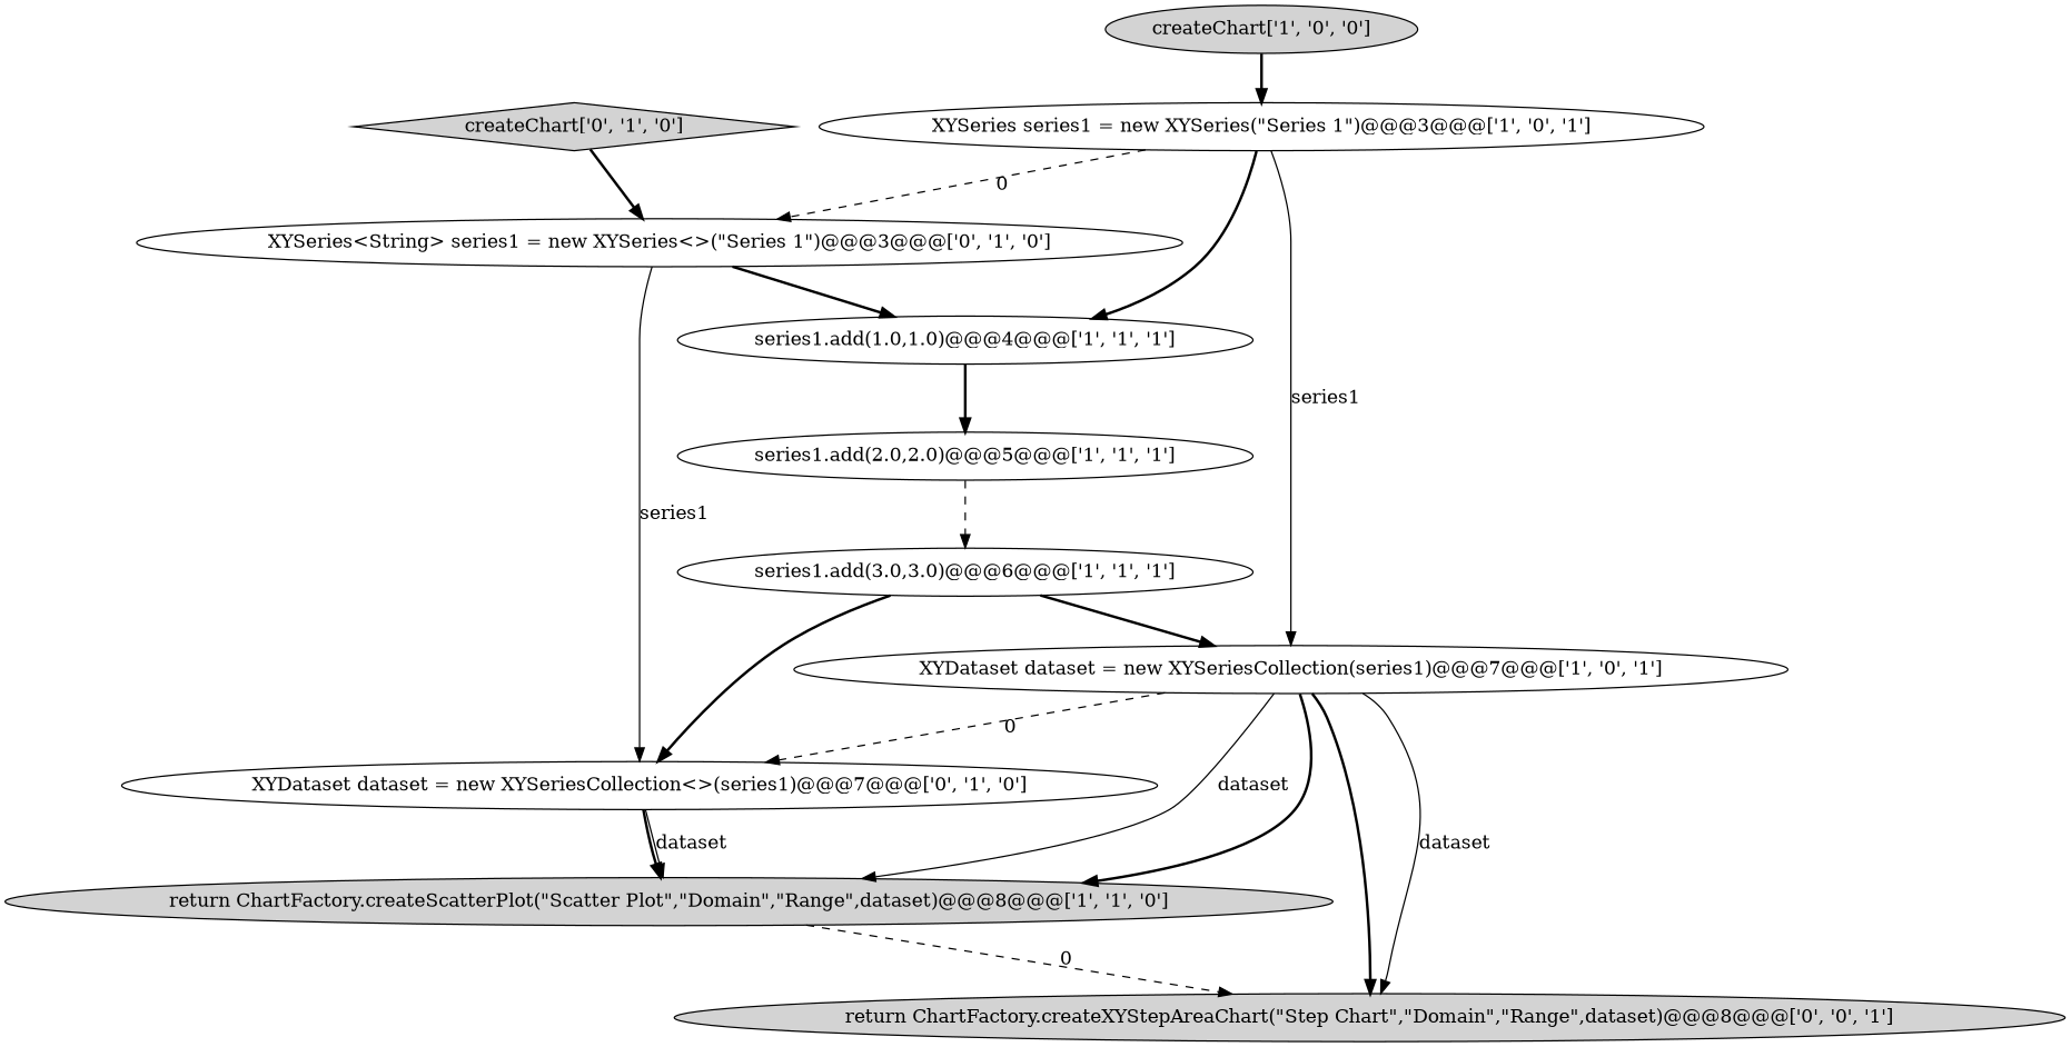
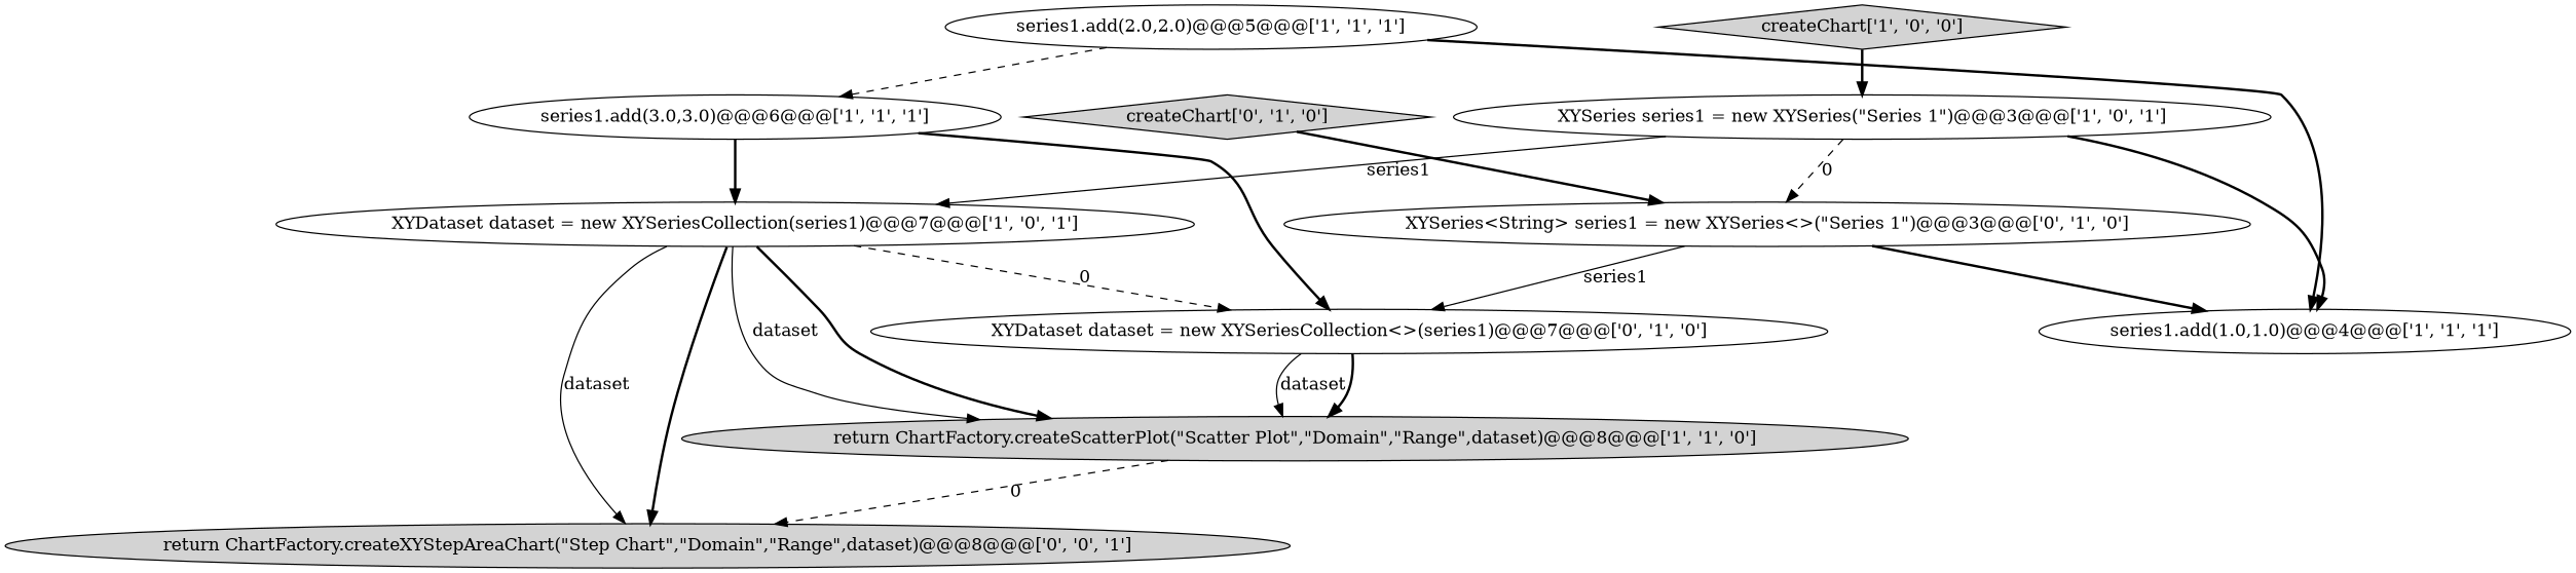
  digraph {
    node [fillcolor=white shape=ellipse style=filled]
    edge [style=bold]
    n1 [label="XYDataset dataset = new XYSeriesCollection(series1)@@@7@@@['1', '0', '1']"]
    n2 [fillcolor=lightgray label="return ChartFactory.createScatterPlot(\"Scatter Plot\",\"Domain\",\"Range\",dataset)@@@8@@@['1', '1', '0']"]
    n3 [fillcolor=lightgray label="return ChartFactory.createXYStepAreaChart(\"Step Chart\",\"Domain\",\"Range\",dataset)@@@8@@@['0', '0', '1']"]
    n4 [label="XYDataset dataset = new XYSeriesCollection<>(series1)@@@7@@@['0', '1', '0']"]
    n5 [label="series1.add(2.0,2.0)@@@5@@@['1', '1', '1']"]
    n6 [label="series1.add(3.0,3.0)@@@6@@@['1', '1', '1']"]
    n7 [fillcolor=lightgray label="createChart['0', '1', '0']" shape=diamond]
    n8 [label="XYSeries<String> series1 = new XYSeries<>(\"Series 1\")@@@3@@@['0', '1', '0']"]
    n9 [label="series1.add(1.0,1.0)@@@4@@@['1', '1', '1']"]
    n10 [label="XYSeries series1 = new XYSeries(\"Series 1\")@@@3@@@['1', '0', '1']"]
-   n11 [fillcolor=lightgray label="createChart['1', '0', '0']"]
+   n11 [fillcolor=lightgray label="createChart['1', '0', '0']" shape=diamond]
    n1 -> n2 [label=dataset style=solid]
    n1 -> n2
    n1 -> n3 [label=dataset style=solid]
    n1 -> n3
    n1 -> n4 [label=0 style=dashed]
    n2 -> n3 [label=0 style=dashed]
    n4 -> n2 [label=dataset style=solid]
    n4 -> n2
    n5 -> n6 [style=dashed]
    n6 -> n1
    n6 -> n4
    n7 -> n8
    n8 -> n4 [label=series1 style=solid]
    n8 -> n9
-   n9 -> n5
+   n5 -> n9
    n10 -> n1 [label=series1 style=solid]
    n10 -> n8 [label=0 style=dashed]
    n10 -> n9
    n11 -> n10
  }
